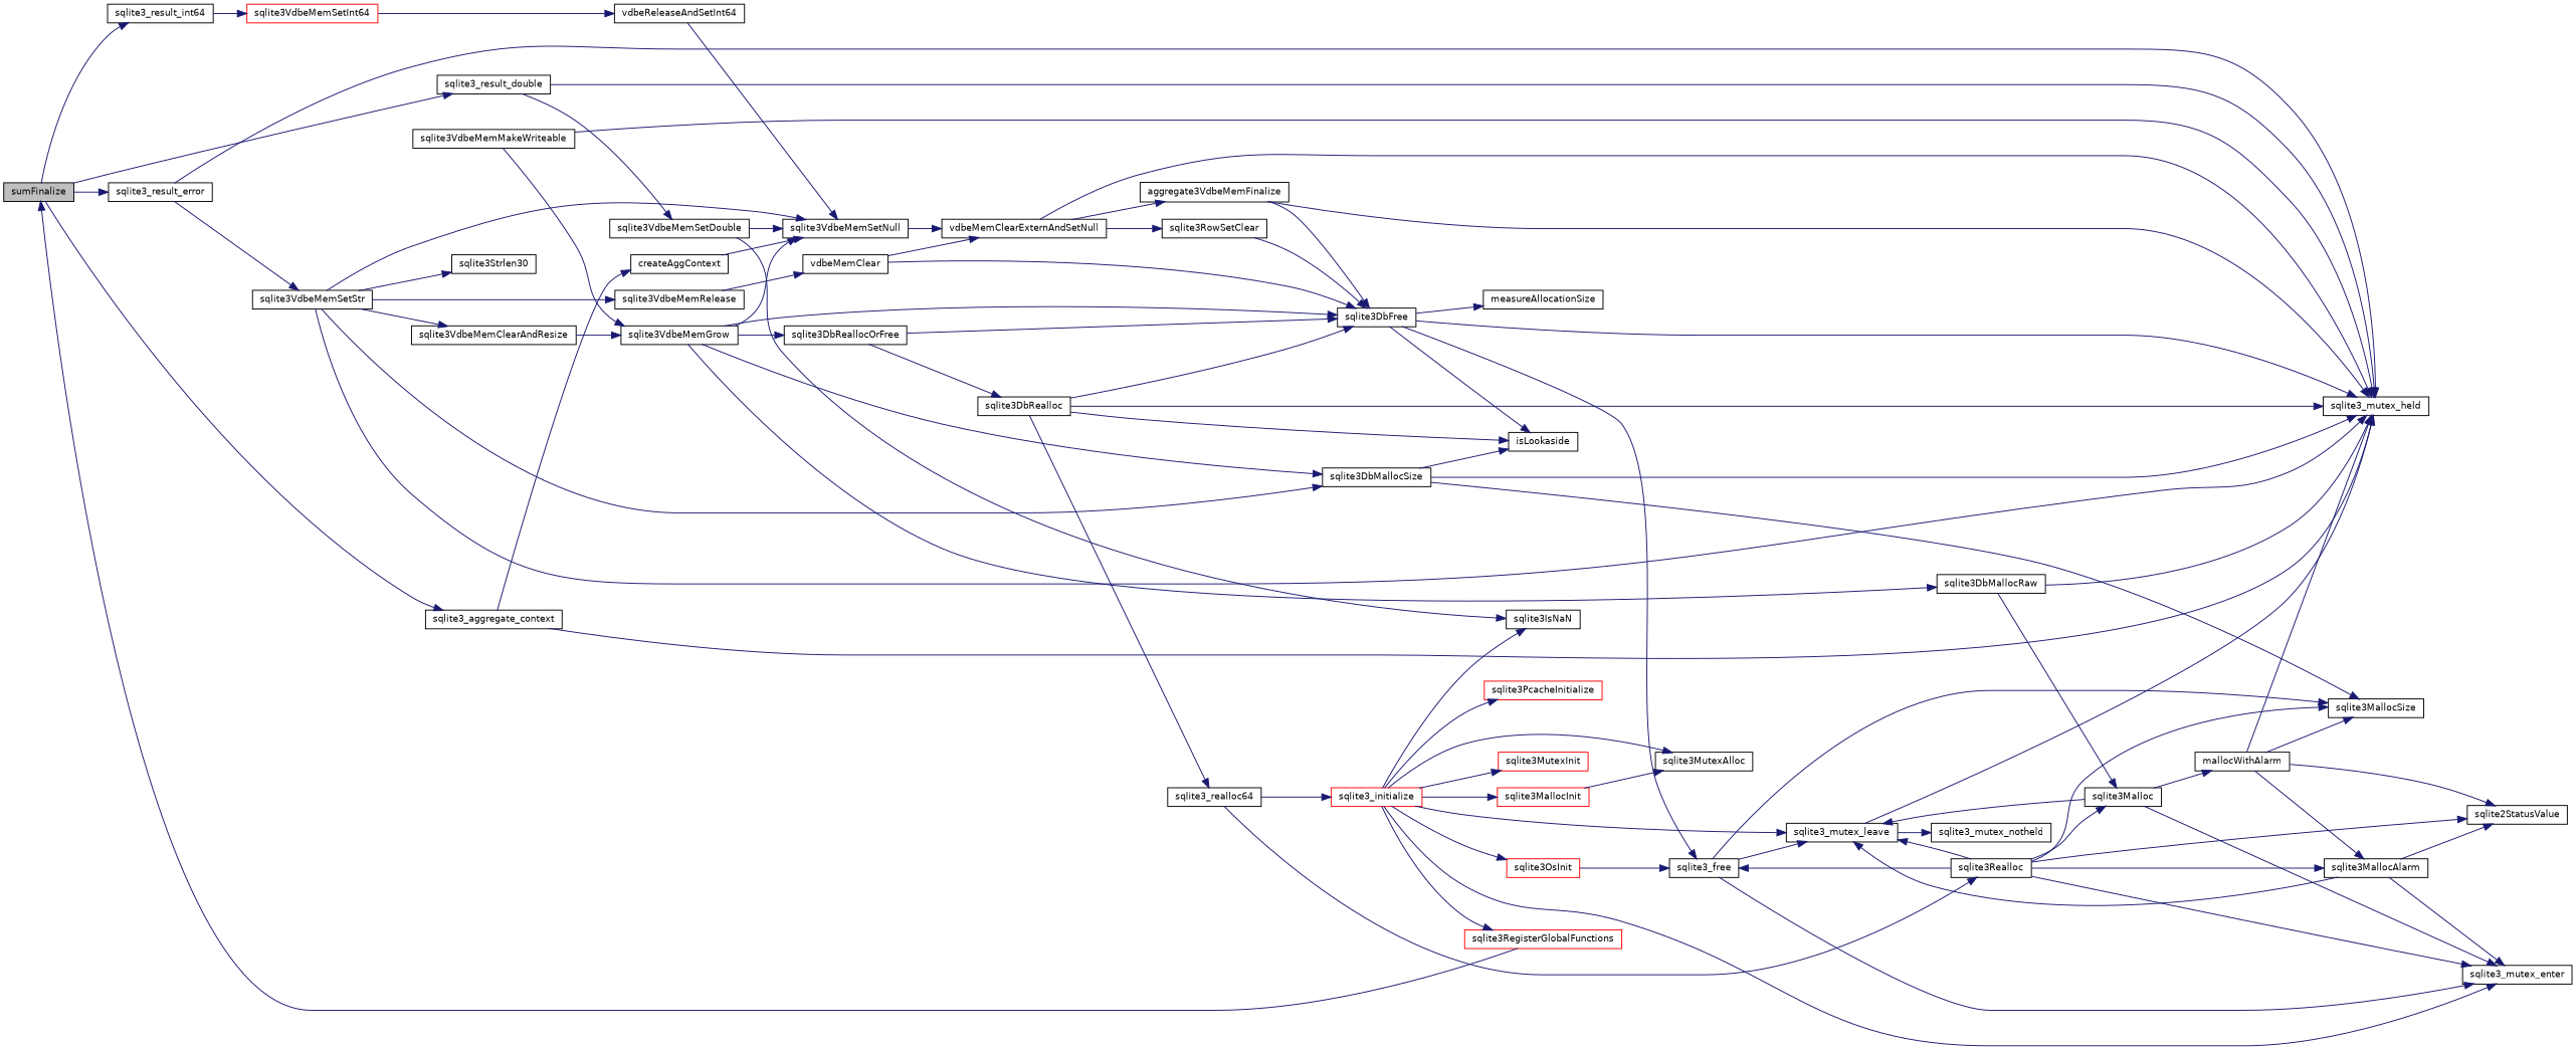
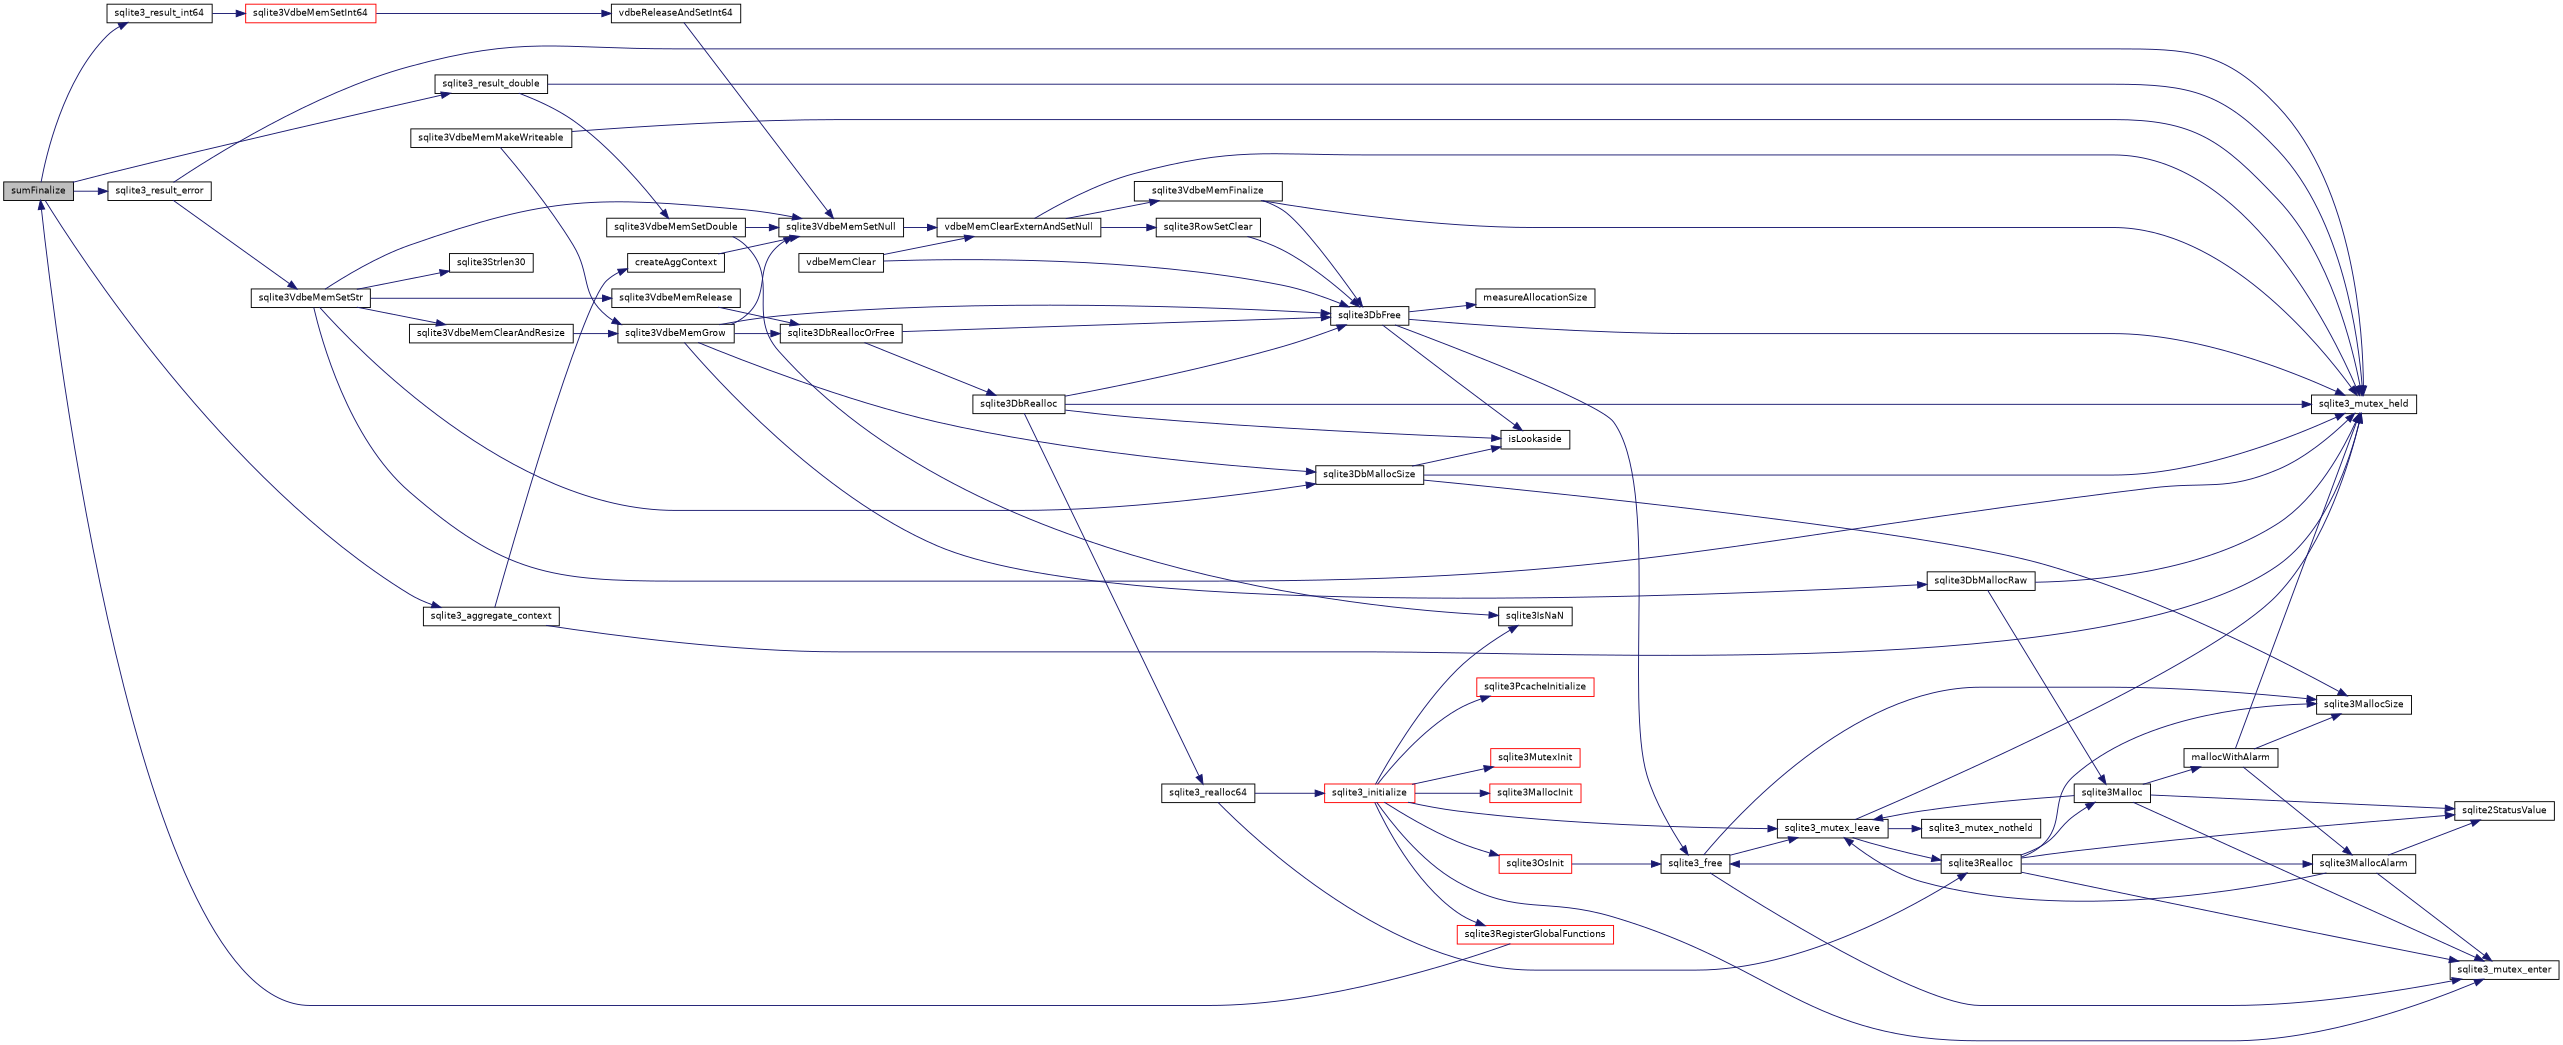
  digraph {
    fontname="DejaVu Sans"
    rankdir=LR
    node [color=black fillcolor=white fontname="DejaVu Sans" fontsize=10 shape=record style=filled]
    edge [color=midnightblue fontname="DejaVu Sans" fontsize=10 labelfontname=FreeSans labelfontsize=10 style=solid]
    n1 [fillcolor=grey75 fontcolor=black height=0.2 label=sumFinalize width=0.4]
    n2 [height=0.2 label=sqlite3_aggregate_context width=0.4]
    n3 [height=0.2 label=sqlite3_result_error width=0.4]
    n4 [height=0.2 label=sqlite3_result_double width=0.4]
    n5 [height=0.2 label=sqlite3_result_int64 width=0.4]
    n6 [height=0.2 label=sqlite3_mutex_held width=0.4]
    n7 [height=0.2 label=createAggContext width=0.4]
    n8 [height=0.2 label=sqlite3VdbeMemSetStr width=0.4]
    n9 [height=0.2 label=sqlite3VdbeMemSetDouble width=0.4]
    n10 [color=red height=0.2 label=sqlite3VdbeMemSetInt64 width=0.4]
    n11 [height=0.2 label=sqlite3VdbeMemSetNull width=0.4]
    n12 [height=0.2 label=vdbeMemClearExternAndSetNull width=0.4]
    n13 [height=0.2 label=sqlite3VdbeMemClearAndResize width=0.4]
    n14 [height=0.2 label=sqlite3VdbeMemGrow width=0.4]
-   n15 [height=0.2 label=aggregate3VdbeMemFinalize width=0.4]
+   n15 [height=0.2 label=sqlite3VdbeMemFinalize width=0.4]
    n16 [height=0.2 label=sqlite3RowSetClear width=0.4]
    n17 [height=0.2 label=sqlite3DbFree width=0.4]
    n18 [height=0.2 label=measureAllocationSize width=0.4]
    n19 [height=0.2 label=isLookaside width=0.4]
    n20 [height=0.2 label=sqlite3_free width=0.4]
    n21 [height=0.2 label=sqlite3MallocSize width=0.4]
    n22 [height=0.2 label=sqlite3_mutex_enter width=0.4]
    n23 [height=0.2 label=sqlite3_mutex_leave width=0.4]
    n24 [height=0.2 label=sqlite3DbMallocSize width=0.4]
    n25 [height=0.2 label=sqlite3_mutex_notheld width=0.4]
    n26 [height=0.2 label=sqlite3DbReallocOrFree width=0.4]
    n27 [height=0.2 label=sqlite3DbMallocRaw width=0.4]
    n28 [height=0.2 label=sqlite3DbRealloc width=0.4]
    n29 [height=0.2 label=sqlite3Malloc width=0.4]
    n30 [height=0.2 label=sqlite3_realloc64 width=0.4]
    n31 [color=red height=0.2 label=sqlite3_initialize width=0.4]
    n32 [height=0.2 label=sqlite3Realloc width=0.4]
    n33 [height=0.2 label=mallocWithAlarm width=0.4]
    n34 [height=0.2 label=sqlite2StatusValue width=0.4]
    n35 [height=0.2 label=sqlite3MallocAlarm width=0.4]
    n36 [color=red height=0.2 label=sqlite3MutexInit width=0.4]
-   n37 [height=0.2 label=sqlite3MutexAlloc width=0.4]
    n38 [color=red height=0.2 label=sqlite3MallocInit width=0.4]
    n39 [color=red height=0.2 label=sqlite3RegisterGlobalFunctions width=0.4]
    n40 [color=red height=0.2 label=sqlite3PcacheInitialize width=0.4]
    n41 [color=red height=0.2 label=sqlite3OsInit width=0.4]
    n42 [height=0.2 label=sqlite3IsNaN width=0.4]
    n43 [height=0.2 label=sqlite3Strlen30 width=0.4]
    n44 [height=0.2 label=sqlite3VdbeMemRelease width=0.4]
    n45 [height=0.2 label=vdbeMemClear width=0.4]
    n46 [height=0.2 label=sqlite3VdbeMemMakeWriteable width=0.4]
    n47 [height=0.2 label=vdbeReleaseAndSetInt64 width=0.4]
    n1 -> n2
    n1 -> n3
    n1 -> n4
    n1 -> n5
    n2 -> n6
    n2 -> n7
    n3 -> n6
    n3 -> n8
    n4 -> n6
    n4 -> n9
    n5 -> n10
    n7 -> n11
    n8 -> n6
    n8 -> n11
    n8 -> n13
    n8 -> n24
    n8 -> n43
    n8 -> n44
    n9 -> n11
    n9 -> n42
    n10 -> n47
    n11 -> n12
    n12 -> n6
    n12 -> n15
    n12 -> n16
    n13 -> n14
    n14 -> n11
    n14 -> n17
    n14 -> n24
    n14 -> n26
    n14 -> n27
    n15 -> n6
    n15 -> n17
    n16 -> n17
    n17 -> n6
    n17 -> n18
    n17 -> n19
    n17 -> n20
    n20 -> n21
    n20 -> n22
    n20 -> n23
    n23 -> n6
    n23 -> n25
    n24 -> n6
    n24 -> n19
    n24 -> n21
    n26 -> n17
    n26 -> n28
    n27 -> n6
    n27 -> n29
    n28 -> n6
    n28 -> n17
    n28 -> n19
    n28 -> n30
    n29 -> n22
    n29 -> n23
    n29 -> n33
    n30 -> n31
    n30 -> n32
    n31 -> n22
    n31 -> n23
    n31 -> n36
-   n31 -> n37
    n31 -> n38
    n31 -> n39
    n31 -> n40
    n31 -> n41
    n31 -> n42
    n32 -> n20
    n32 -> n21
    n32 -> n22
-   n32 -> n23
+   n23 -> n32
    n32 -> n29
    n32 -> n34
    n32 -> n35
    n33 -> n6
    n33 -> n21
-   n33 -> n34
+   n29 -> n34
    n33 -> n35
    n35 -> n22
    n35 -> n23
    n35 -> n34
-   n38 -> n37
    n39 -> n1
    n41 -> n20
-   n44 -> n45
+   n44 -> n26
    n45 -> n12
    n45 -> n17
    n46 -> n6
    n46 -> n14
    n47 -> n11
  }
